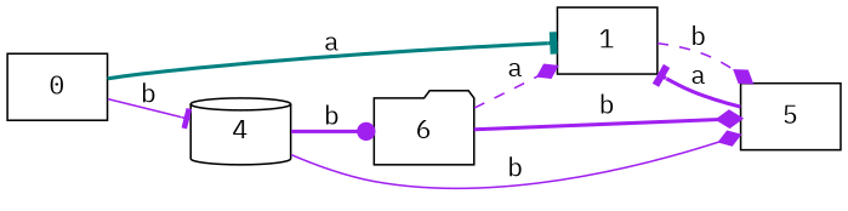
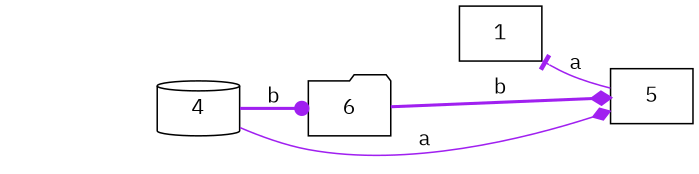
  strict digraph {
    fontname="IBM Plex Mono"
    rankdir=LR
    node [fontname="IBM Plex Mono" shape=box]
    edge [arrowhead=diamond color=purple fontname="IBM Plex Mono" style=bold]
-   0
    1
    4 [shape=cylinder]
    5
    6 [shape=folder]
-   0 -> 1 [arrowhead=tee color=teal label=a]
-   0 -> 4 [arrowhead=tee label=b style=solid]
-   1 -> 5 [label=b style=dashed]
-   4 -> 5 [label=b style=solid]
+   4 -> 5 [label=a style=solid]
    4 -> 6 [arrowhead=dot label=b]
-   5 -> 1 [arrowhead=tee label=a]
-   6 -> 1 [label=a style=dashed]
+   5 -> 1 [arrowhead=tee label=a style=solid]
    6 -> 5 [label=b]
  }
